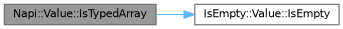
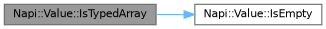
  digraph {
    rankdir=LR
    node [fontname=Helvetica fontsize=10 shape=box style=filled]
    n1 [color=gray40 fillcolor=grey60 fontcolor=black height=0.2 label="Napi::Value::IsTypedArray" width=0.4]
-   n2 [color=grey40 fillcolor=white height=0.2 label="IsEmpty::Value::IsEmpty" width=0.4]
+   n2 [color=grey40 fillcolor=white height=0.2 label="Napi::Value::IsEmpty" width=0.4]
    n1 -> n2 [color=steelblue1 fontname=Helvetica fontsize=10 labelfontname=Helvetica labelfontsize=10 style=solid]
  }
